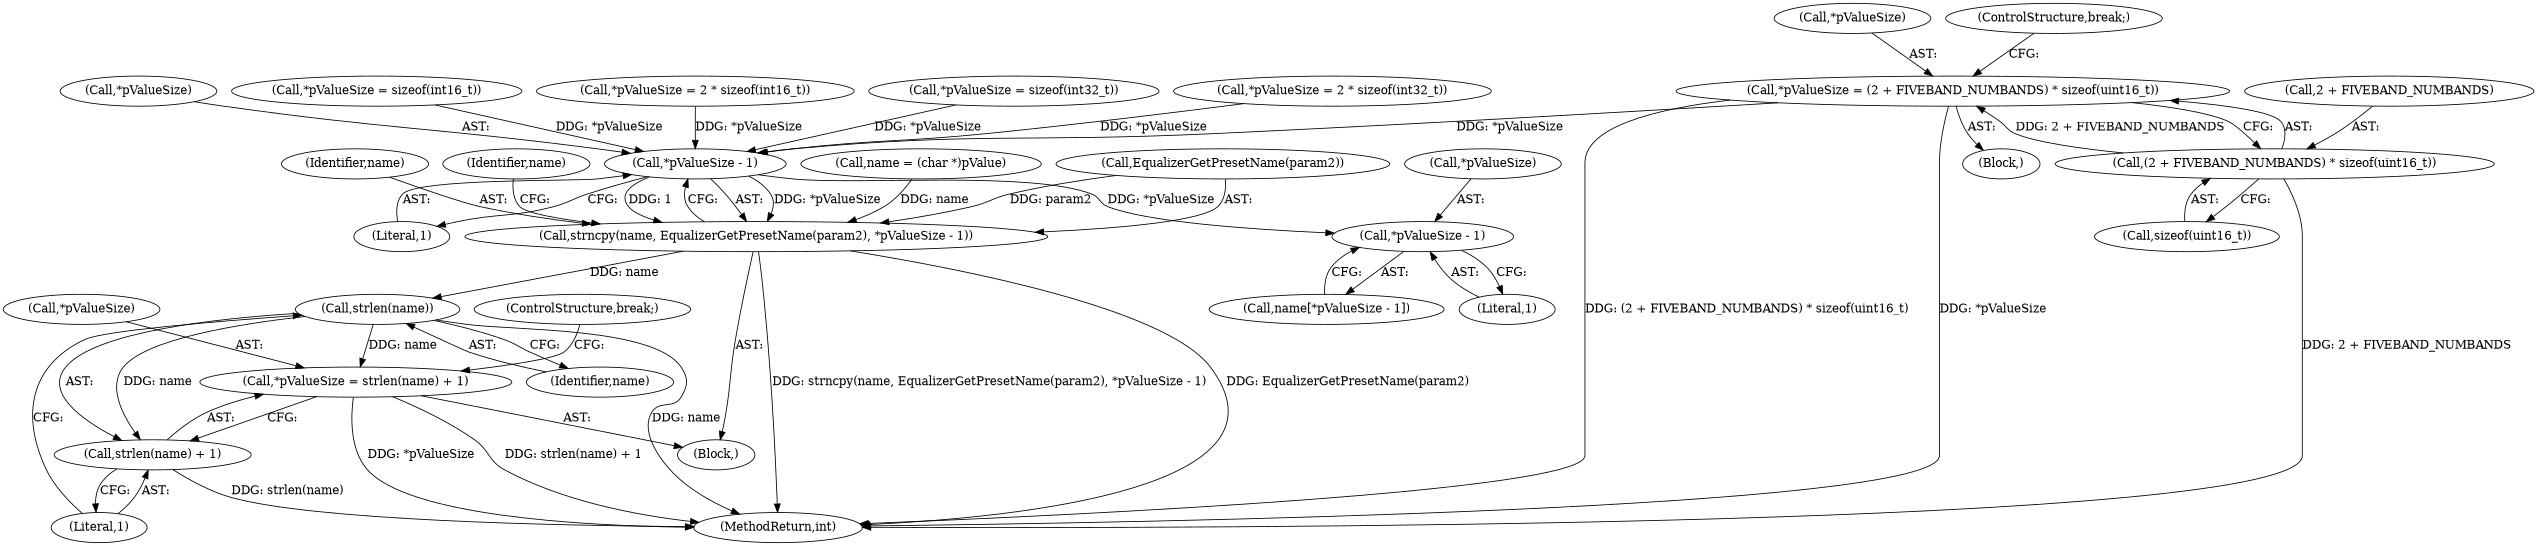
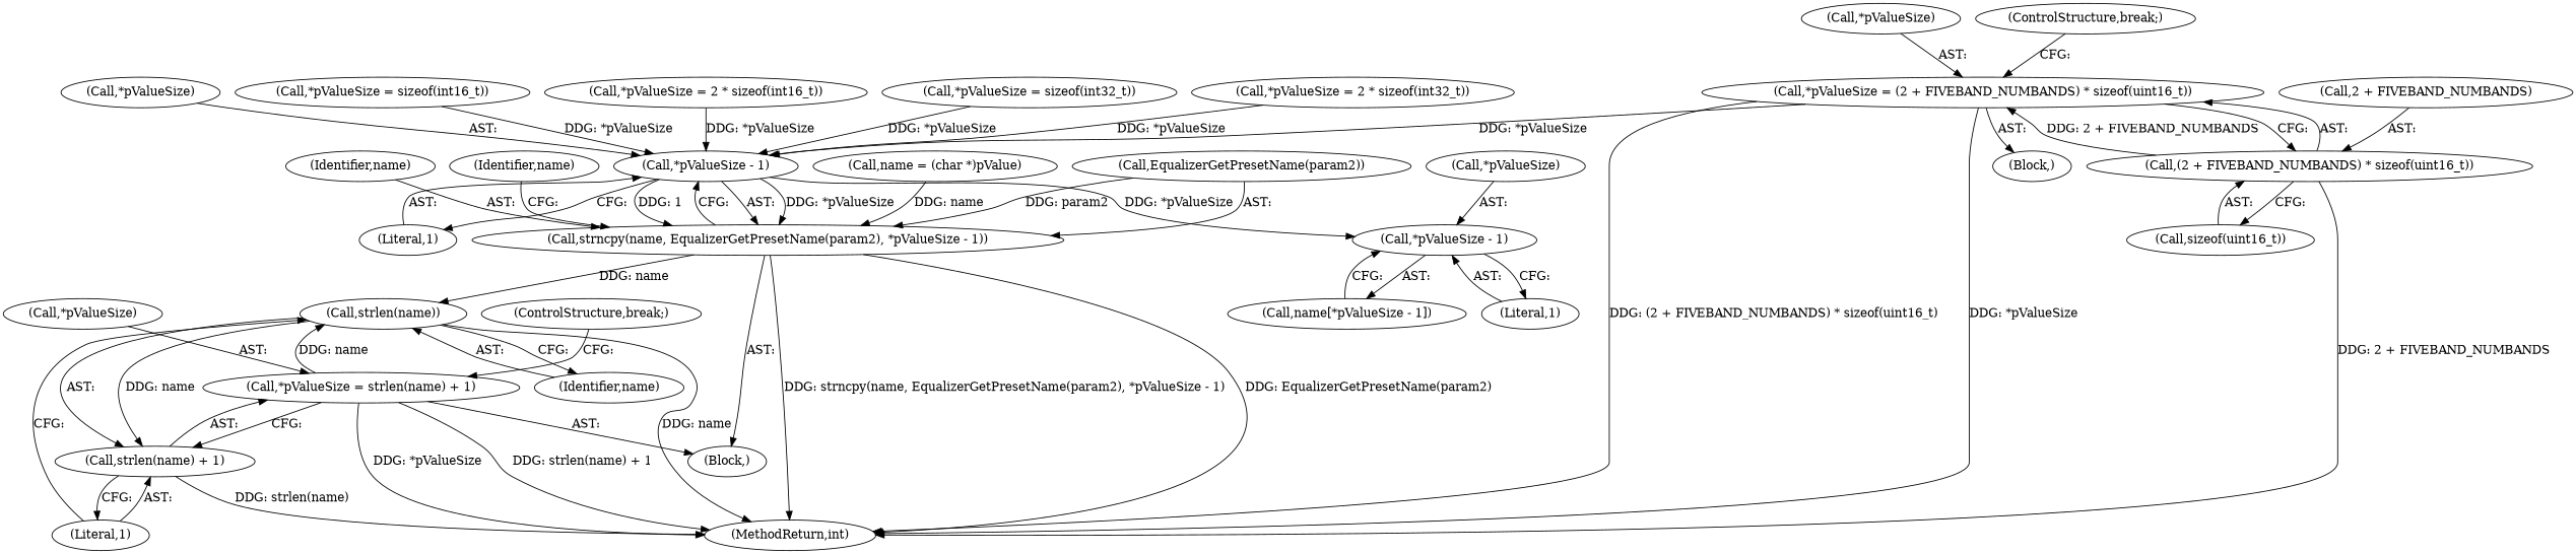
  digraph {
    n1 [label="(Call,*pValueSize = (2 + FIVEBAND_NUMBANDS) * sizeof(uint16_t))"]
    n2 [label="(Call,(2 + FIVEBAND_NUMBANDS) * sizeof(uint16_t))"]
    n3 [label="(Call,*pValueSize - 1)"]
    n4 [label="(Block,)"]
    n5 [label="(MethodReturn,int)"]
    n6 [label="(Call,sizeof(uint16_t))"]
    n7 [label="(Call,strncpy(name, EqualizerGetPresetName(param2), *pValueSize - 1))"]
    n8 [label="(Call,*pValueSize - 1)"]
    n9 [label="(Literal,1)"]
    n10 [label="(Call,strlen(name))"]
    n11 [label="(Block,)"]
    n12 [label="(Call,name[*pValueSize - 1])"]
    n13 [label="(Literal,1)"]
    n14 [label="(Call,*pValueSize = strlen(name) + 1)"]
    n15 [label="(Call,strlen(name) + 1)"]
    n16 [label="(Identifier,name)"]
    n17 [label="(Literal,1)"]
    n18 [label="(Call,*pValueSize)"]
    n19 [label="(Call,*pValueSize = sizeof(int32_t))"]
    n20 [label="(Call,*pValueSize)"]
    n21 [label="(Call,*pValueSize)"]
    n22 [label="(Call,EqualizerGetPresetName(param2))"]
    n23 [label="(Call,name = (char *)pValue)"]
    n24 [label="(ControlStructure,break;)"]
    n25 [label="(Identifier,name)"]
    n26 [label="(Call,2 + FIVEBAND_NUMBANDS)"]
    n27 [label="(ControlStructure,break;)"]
    n28 [label="(Call,*pValueSize = 2 * sizeof(int32_t))"]
    n29 [label="(Call,*pValueSize)"]
    n30 [label="(Call,*pValueSize = sizeof(int16_t))"]
    n31 [label="(Call,*pValueSize = 2 * sizeof(int16_t))"]
    n32 [label="(Identifier,name)"]
    n1 -> n2 [label="CFG: "]
    n1 -> n3 [label="DDG: *pValueSize"]
    n1 -> n4 [label="AST: "]
    n1 -> n5 [label="DDG: *pValueSize"]
    n1 -> n5 [label="DDG: (2 + FIVEBAND_NUMBANDS) * sizeof(uint16_t)"]
    n2 -> n1 [label="AST: "]
    n2 -> n1 [label="DDG: 2 + FIVEBAND_NUMBANDS"]
    n2 -> n5 [label="DDG: 2 + FIVEBAND_NUMBANDS"]
    n2 -> n6 [label="CFG: "]
    n3 -> n7 [label="AST: "]
    n3 -> n7 [label="DDG: *pValueSize"]
    n3 -> n7 [label="DDG: 1"]
    n3 -> n8 [label="DDG: *pValueSize"]
    n3 -> n9 [label="CFG: "]
    n6 -> n2 [label="AST: "]
    n7 -> n3 [label="CFG: "]
    n7 -> n5 [label="DDG: strncpy(name, EqualizerGetPresetName(param2), *pValueSize - 1)"]
    n7 -> n5 [label="DDG: EqualizerGetPresetName(param2)"]
    n7 -> n10 [label="DDG: name"]
    n7 -> n11 [label="AST: "]
    n8 -> n12 [label="AST: "]
    n8 -> n13 [label="CFG: "]
    n9 -> n3 [label="AST: "]
    n10 -> n5 [label="DDG: name"]
-   n10 -> n14 [label="DDG: name"]
+   n14 -> n10 [label="DDG: name"]
    n10 -> n15 [label="AST: "]
    n10 -> n15 [label="DDG: name"]
    n10 -> n16 [label="CFG: "]
    n12 -> n8 [label="CFG: "]
    n13 -> n8 [label="AST: "]
    n14 -> n5 [label="DDG: *pValueSize"]
    n14 -> n5 [label="DDG: strlen(name) + 1"]
    n14 -> n11 [label="AST: "]
    n14 -> n15 [label="CFG: "]
    n15 -> n5 [label="DDG: strlen(name)"]
    n15 -> n14 [label="AST: "]
    n15 -> n17 [label="CFG: "]
    n16 -> n10 [label="AST: "]
    n17 -> n10 [label="CFG: "]
    n17 -> n15 [label="AST: "]
    n18 -> n1 [label="AST: "]
    n19 -> n3 [label="DDG: *pValueSize"]
    n20 -> n8 [label="AST: "]
    n21 -> n14 [label="AST: "]
    n22 -> n7 [label="AST: "]
    n22 -> n7 [label="DDG: param2"]
    n23 -> n7 [label="DDG: name"]
    n24 -> n1 [label="CFG: "]
    n25 -> n7 [label="CFG: "]
    n26 -> n2 [label="AST: "]
    n27 -> n14 [label="CFG: "]
    n28 -> n3 [label="DDG: *pValueSize"]
    n29 -> n3 [label="AST: "]
    n30 -> n3 [label="DDG: *pValueSize"]
    n31 -> n3 [label="DDG: *pValueSize"]
    n32 -> n7 [label="AST: "]
  }
